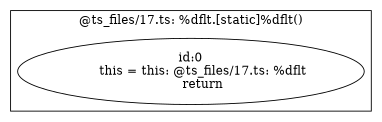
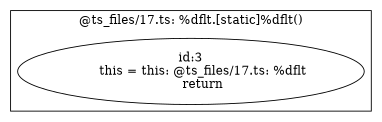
  digraph {
    rankdir=LR
-   n1 [label="id:0\n      this = this: @ts_files/17.ts: %dflt\n      return"]
+   n1 [label="id:3\n      this = this: @ts_files/17.ts: %dflt\n      return"]
    subgraph cluster_1 {
      label="@ts_files/17.ts: AsyncCallback.callback(T)"
    }
    subgraph cluster_2 {
      label="@ts_files/17.ts: %dflt.[static]%dflt()"
      n1
    }
  }
